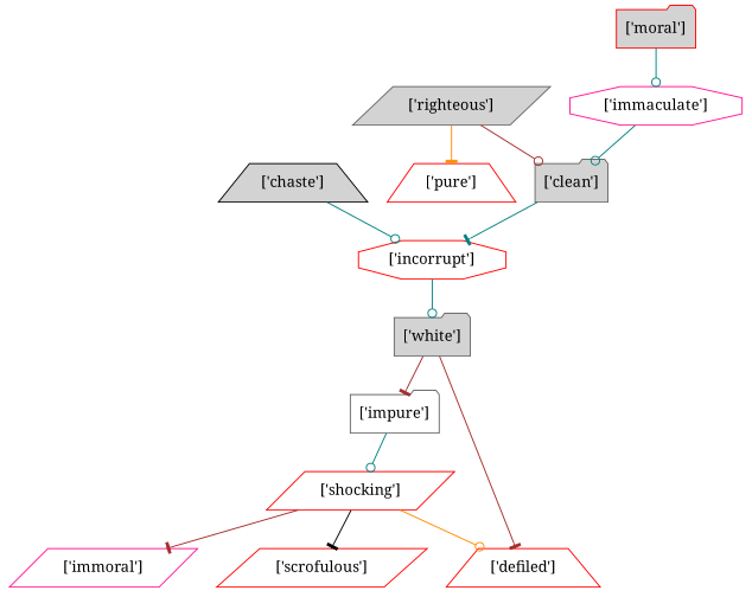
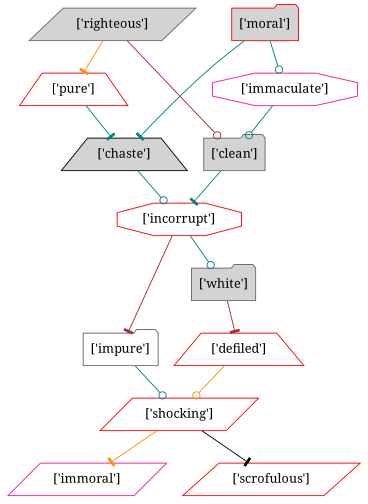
  strict digraph {
    fontname="Noto Serif"
    node [color=red fillcolor=white fontname="Noto Serif" shape=folder style=filled]
    edge [arrowhead=tee color=teal fontname="Noto Serif"]
    "['impure']" [color=gray40]
    "['shocking']" [shape=parallelogram]
    "['immoral']" [color=deeppink shape=parallelogram]
    "['scrofulous']" [shape=parallelogram]
    "['defiled']" [shape=trapezium]
    "['pure']" [shape=trapezium]
    "['chaste']" [color=black fillcolor=lightgrey shape=trapezium]
    "['incorrupt']" [shape=octagon]
    "['white']" [color=gray40 fillcolor=lightgrey]
    "['righteous']" [color=gray40 fillcolor=lightgrey shape=parallelogram]
    "['clean']" [color=gray40 fillcolor=lightgrey]
    "['immaculate']" [color=deeppink shape=octagon]
    "['moral']" [fillcolor=lightgrey]
    "['impure']" -> "['shocking']" [arrowhead=odot]
-   "['shocking']" -> "['immoral']" [color=brown]
+   "['shocking']" -> "['immoral']" [color=darkorange]
    "['shocking']" -> "['scrofulous']" [color=black]
-   "['shocking']" -> "['defiled']" [arrowhead=odot color=darkorange]
+   "['defiled']" -> "['shocking']" [arrowhead=odot color=darkorange]
+   "['pure']" -> "['chaste']"
    "['chaste']" -> "['incorrupt']" [arrowhead=odot]
    "['incorrupt']" -> "['white']" [arrowhead=odot]
-   "['white']" -> "['impure']" [color=brown]
+   "['incorrupt']" -> "['impure']" [color=brown]
    "['white']" -> "['defiled']" [color=brown]
    "['righteous']" -> "['pure']" [color=darkorange]
    "['righteous']" -> "['clean']" [arrowhead=odot color=brown]
    "['clean']" -> "['incorrupt']"
    "['immaculate']" -> "['clean']" [arrowhead=odot]
+   "['moral']" -> "['chaste']"
    "['moral']" -> "['immaculate']" [arrowhead=odot]
  }
